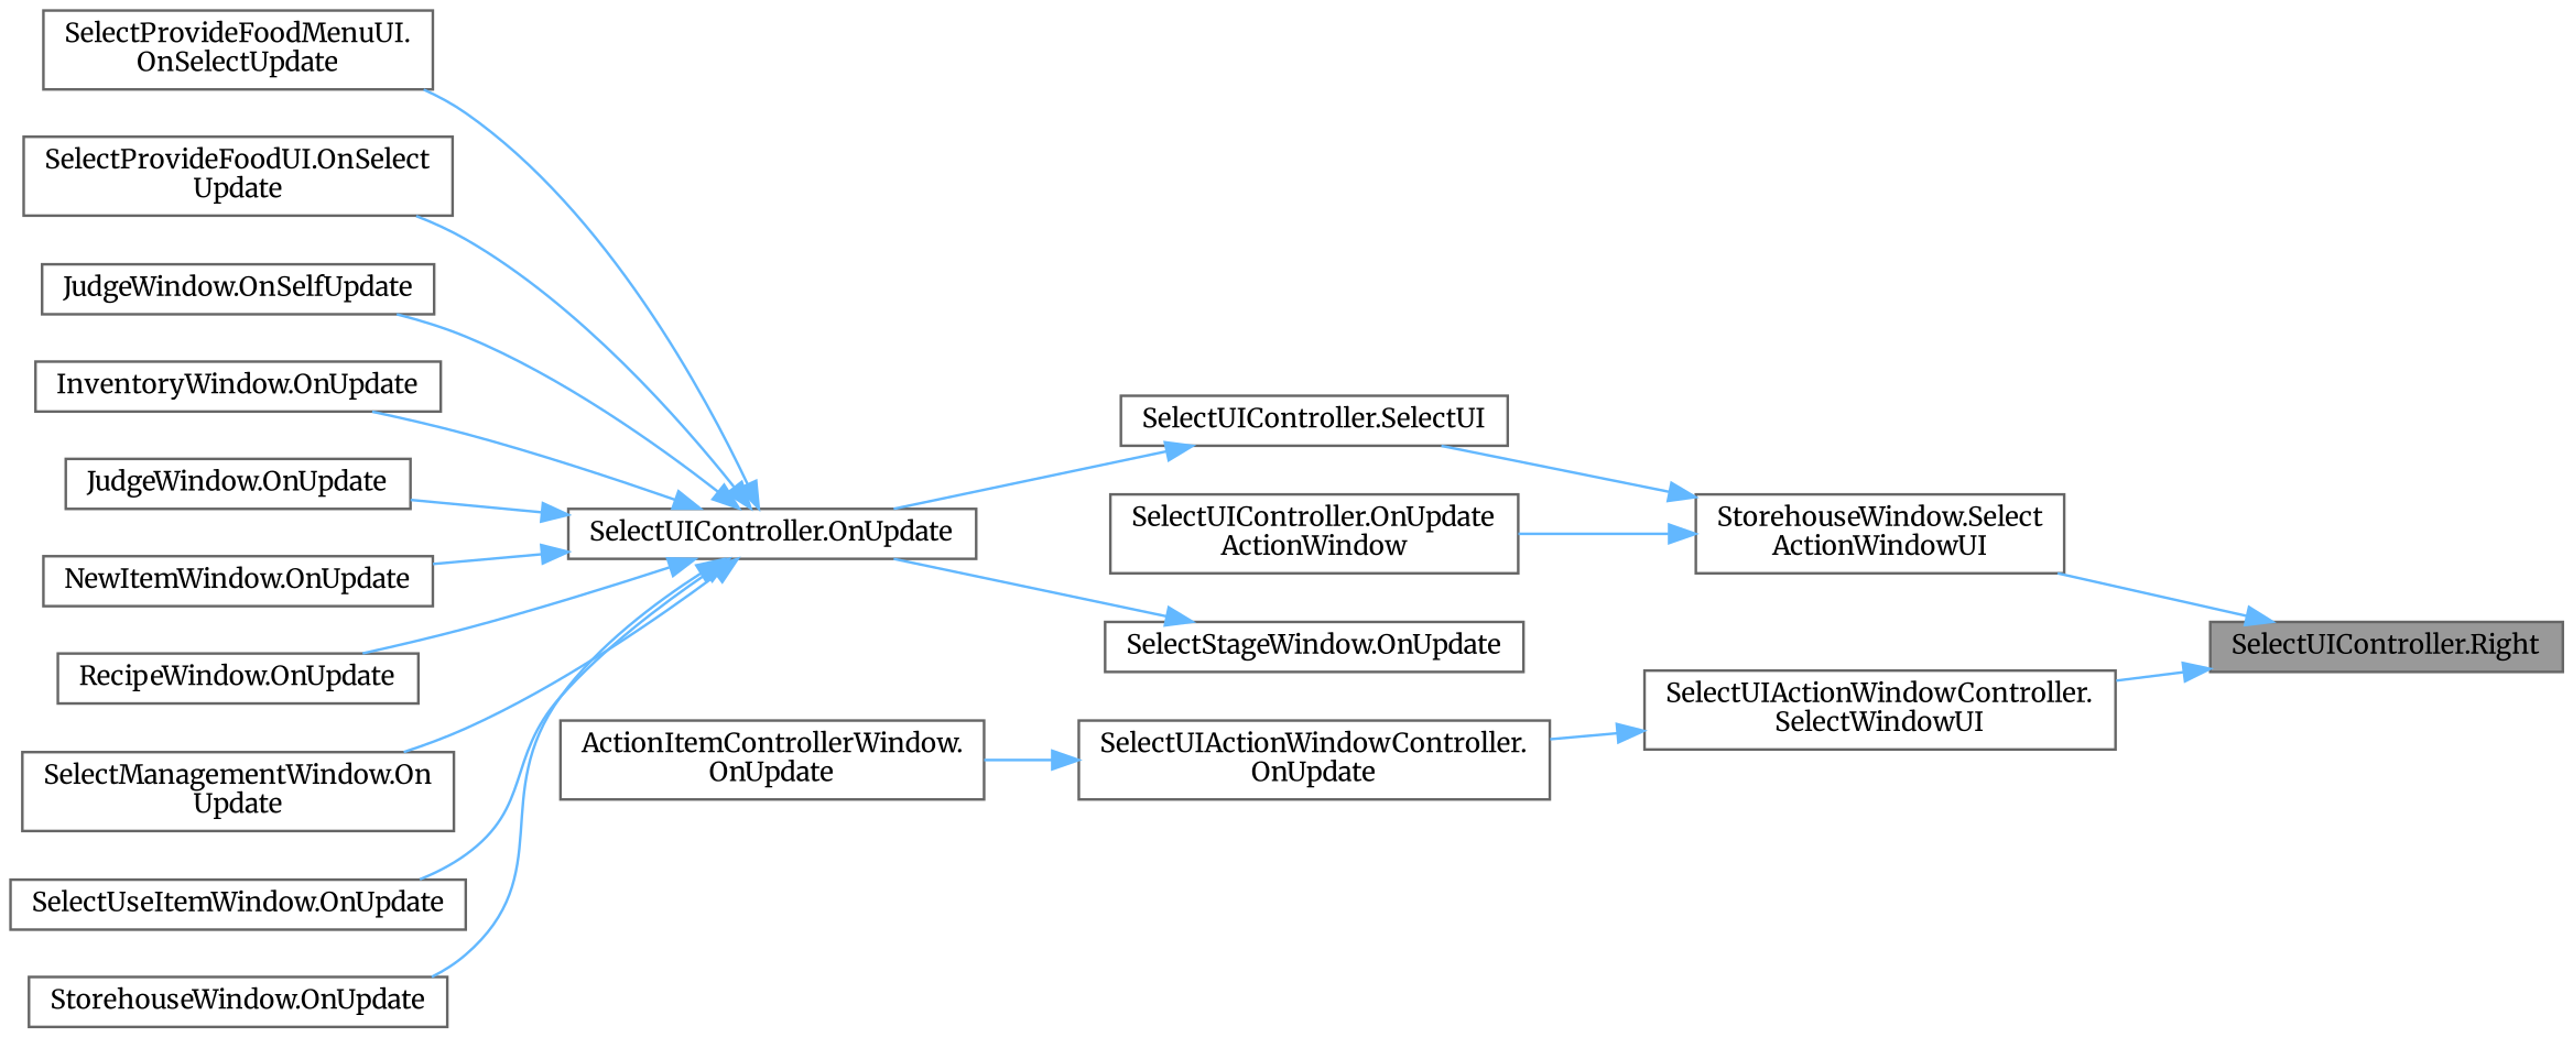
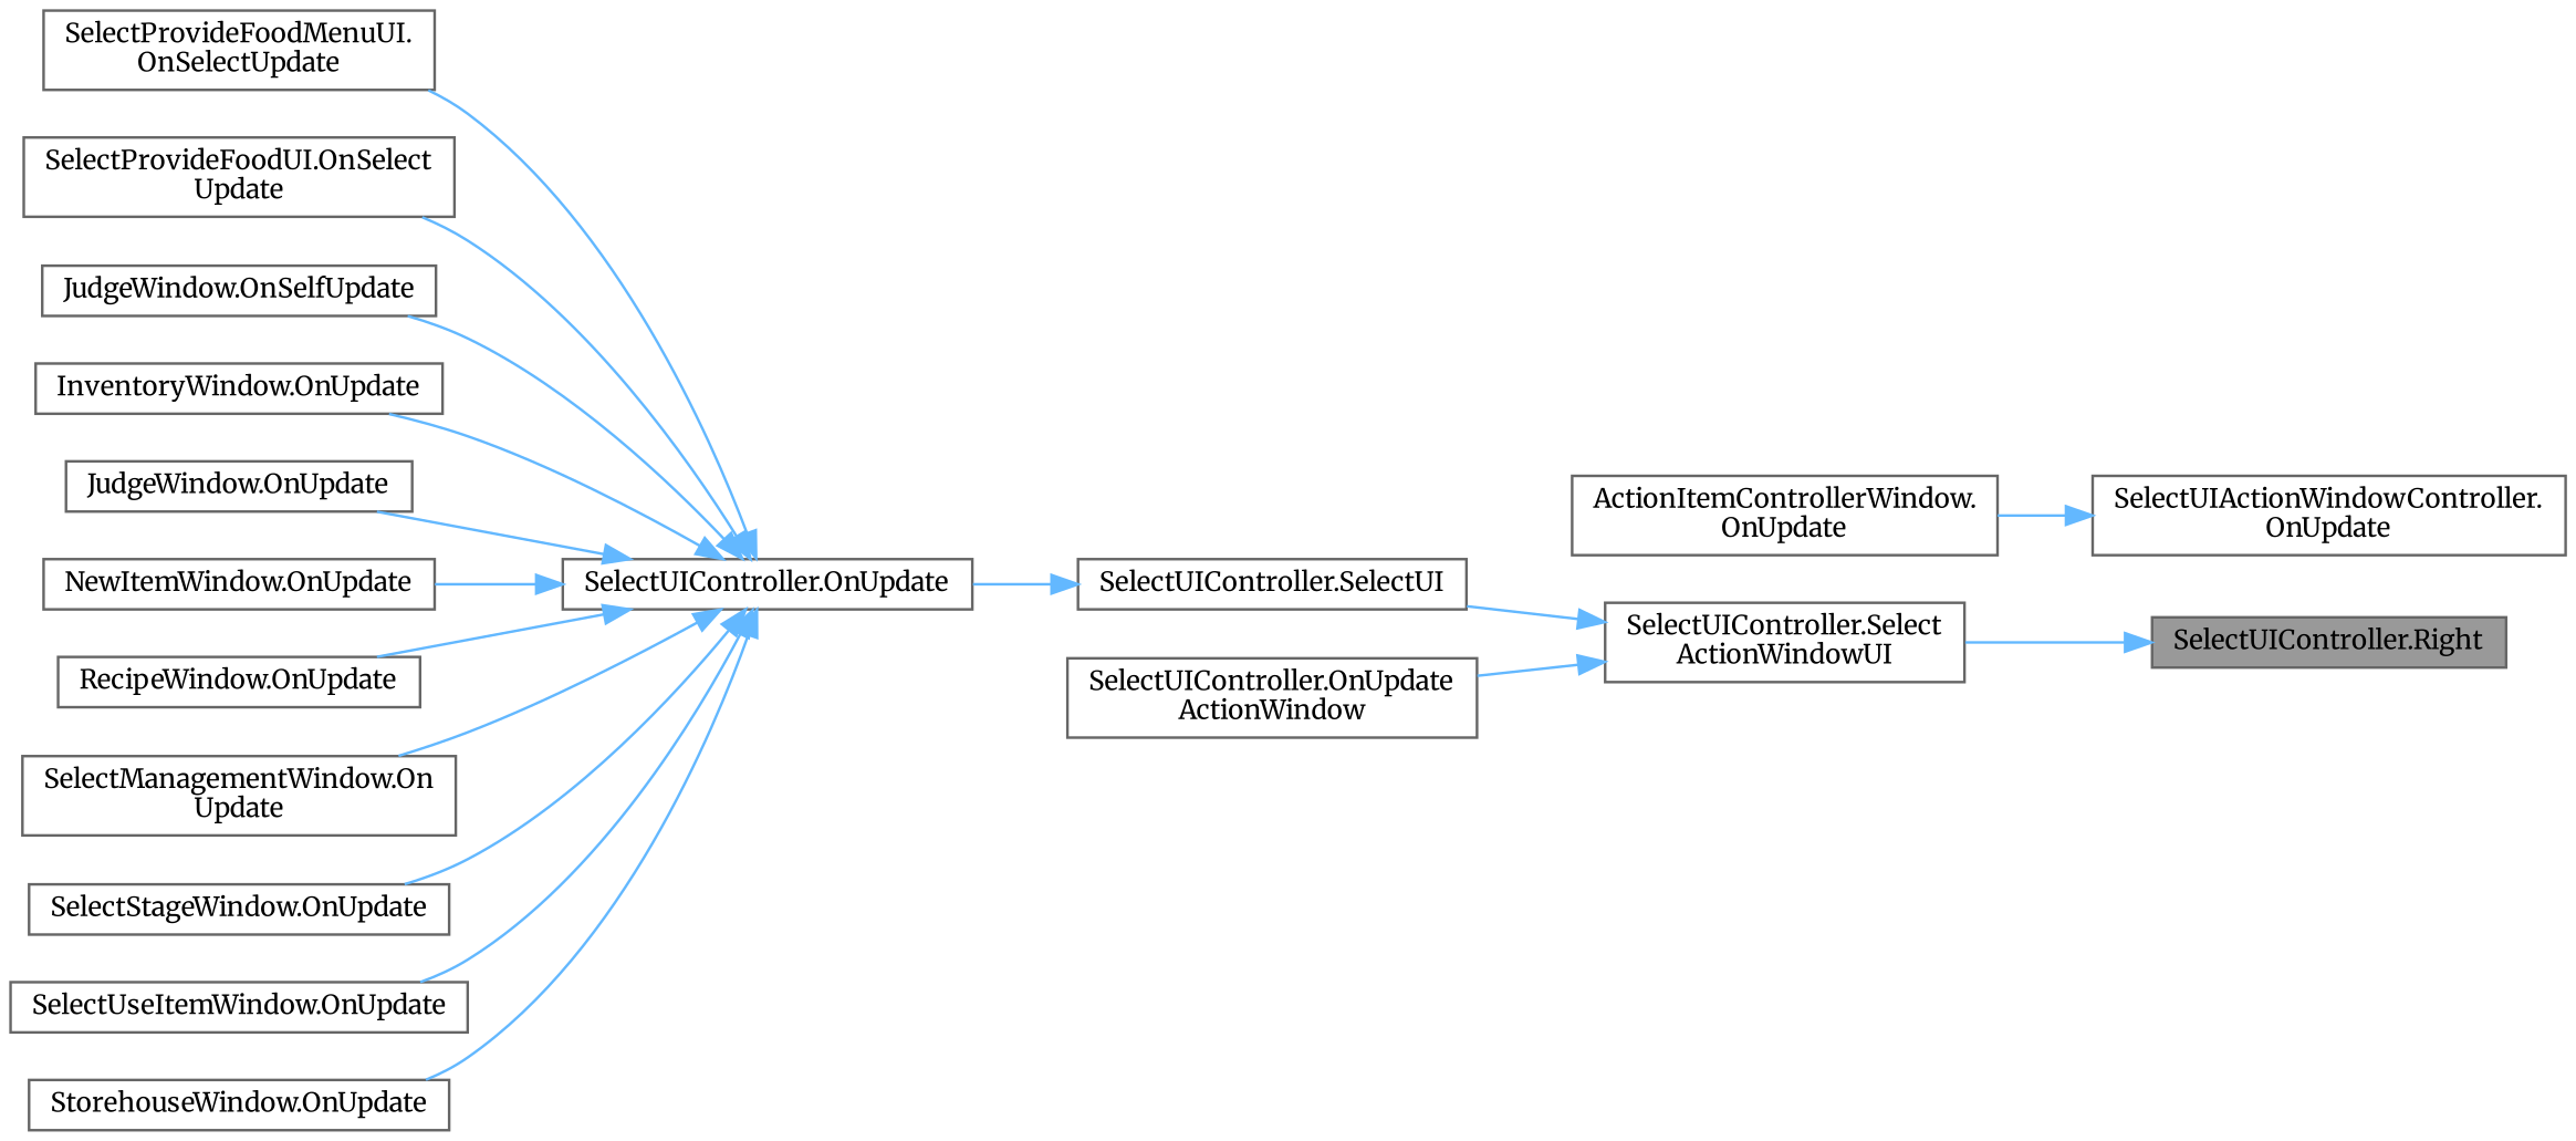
  digraph {
    fontname=Merriweather
    rankdir=RL
    node [color=grey40 fillcolor=white fontname=Merriweather fontsize=10 shape=box style=filled]
    edge [color=steelblue1 dir=back fontname=Merriweather fontsize=10 labelfontname=Helvetica labelfontsize=10 style=solid]
    n1 [color=gray40 fillcolor=grey60 fontcolor=black height=0.2 label="SelectUIController.Right" width=0.4]
-   n2 [height=0.2 label="StorehouseWindow.Select\lActionWindowUI" width=0.4]
-   n3 [height=0.2 label="SelectUIActionWindowController.\lSelectWindowUI" width=0.4]
+   n2 [height=0.2 label="SelectUIController.Select\lActionWindowUI" width=0.4]
    n4 [height=0.2 label="SelectUIController.SelectUI" width=0.4]
    n5 [height=0.2 label="SelectUIController.OnUpdate\lActionWindow" width=0.4]
    n6 [height=0.2 label="SelectUIController.OnUpdate" width=0.4]
    n7 [height=0.2 label="SelectUIActionWindowController.\lOnUpdate" width=0.4]
    n8 [height=0.2 label="SelectProvideFoodMenuUI.\lOnSelectUpdate" width=0.4]
    n9 [height=0.2 label="SelectProvideFoodUI.OnSelect\lUpdate" width=0.4]
    n10 [height=0.2 label="JudgeWindow.OnSelfUpdate" width=0.4]
    n11 [height=0.2 label="InventoryWindow.OnUpdate" width=0.4]
    n12 [height=0.2 label="JudgeWindow.OnUpdate" width=0.4]
    n13 [height=0.2 label="NewItemWindow.OnUpdate" width=0.4]
    n14 [height=0.2 label="RecipeWindow.OnUpdate" width=0.4]
    n15 [height=0.2 label="SelectManagementWindow.On\lUpdate" width=0.4]
    n16 [height=0.2 label="SelectStageWindow.OnUpdate" width=0.4]
    n17 [height=0.2 label="SelectUseItemWindow.OnUpdate" width=0.4]
    n18 [height=0.2 label="StorehouseWindow.OnUpdate" width=0.4]
    n19 [height=0.2 label="ActionItemControllerWindow.\lOnUpdate" width=0.4]
    n1 -> n2
-   n1 -> n3
    n2 -> n4
    n2 -> n5
-   n3 -> n7
    n4 -> n6
    n6 -> n8
    n6 -> n9
    n6 -> n10
    n6 -> n11
    n6 -> n12
    n6 -> n13
    n6 -> n14
    n6 -> n15
-   n16 -> n6
+   n6 -> n16
    n6 -> n17
    n6 -> n18
    n7 -> n19
  }
